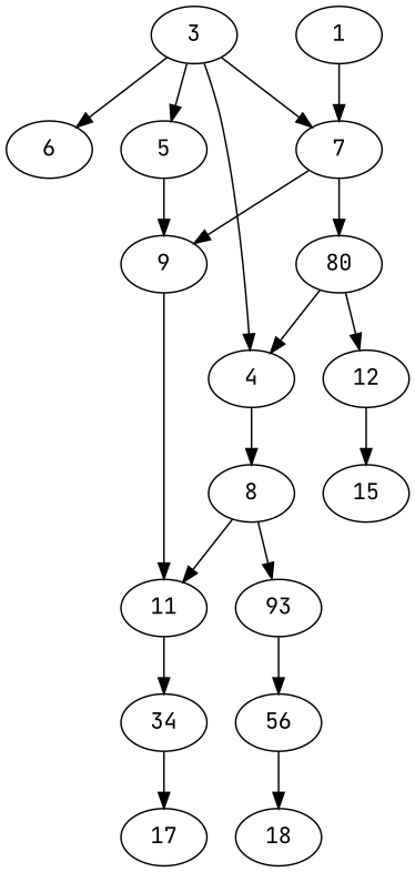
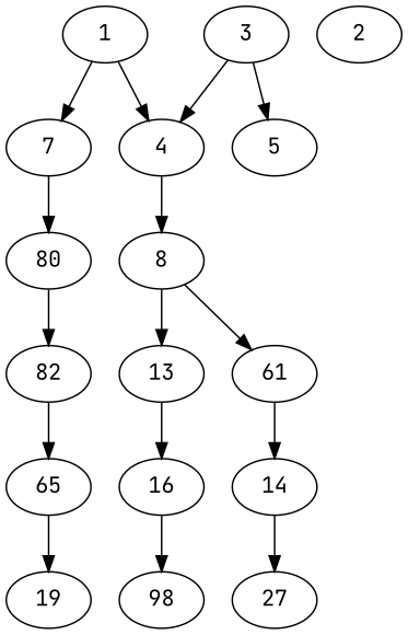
  digraph {
    fontname="JetBrains Mono"
    node [alpha=0.17 fontname="JetBrains Mono"]
    edge [fontname="JetBrains Mono"]
    1 [alpha=0.11 expect_size=40210432]
    4 [alpha=0.02 expect_size=47915008]
    7 [expect_size=25856000]
    8 [alpha=0.06 expect_size=34035712]
-   9 [alpha=0.11 expect_size=52213760]
    n6 [alpha=0.18 expect_size=23788544 label=80]
-   11 [expect_size=23388160]
-   13 [alpha=0.12 expect_size=27008000 label=93]
-   12 [alpha=0.09 expect_size=49404928]
+   11 [expect_size=23388160 label=61]
+   13 [alpha=0.12 expect_size=27008000]
+   12 [alpha=0.09 expect_size=49404928 label=82]
+   2 [alpha=0.11 expect_size=28540928]
    3 [expect_size=10221568]
    5 [alpha=0.09 expect_size=40158208]
-   6 [alpha=0.09 expect_size=15626240]
-   14 [alpha=0.04 expect_size=20859904 label=34]
-   16 [expect_size=45972480 label=56]
-   15 [alpha=0.20 expect_size=25575424]
-   17 [alpha=0.05 expect_size=19211264]
-   18 [alpha=0.16 expect_size=12368896]
-   n6 -> 4
+   14 [alpha=0.04 expect_size=20859904]
+   16 [expect_size=45972480]
+   15 [alpha=0.20 expect_size=25575424 label=65]
+   17 [alpha=0.05 expect_size=19211264 label=27]
+   18 [alpha=0.16 expect_size=12368896 label=98]
+   19 [alpha=0.01 expect_size=25716736]
+   1 -> 4
    1 -> 7
    4 -> 8
-   7 -> 9
    7 -> n6
    8 -> 11
    8 -> 13
-   9 -> 11
    n6 -> 12
    11 -> 14
    13 -> 16
    12 -> 15
    3 -> 4
-   3 -> 7
    3 -> 5
-   3 -> 6
-   5 -> 9
    14 -> 17
    16 -> 18
+   15 -> 19
  }
